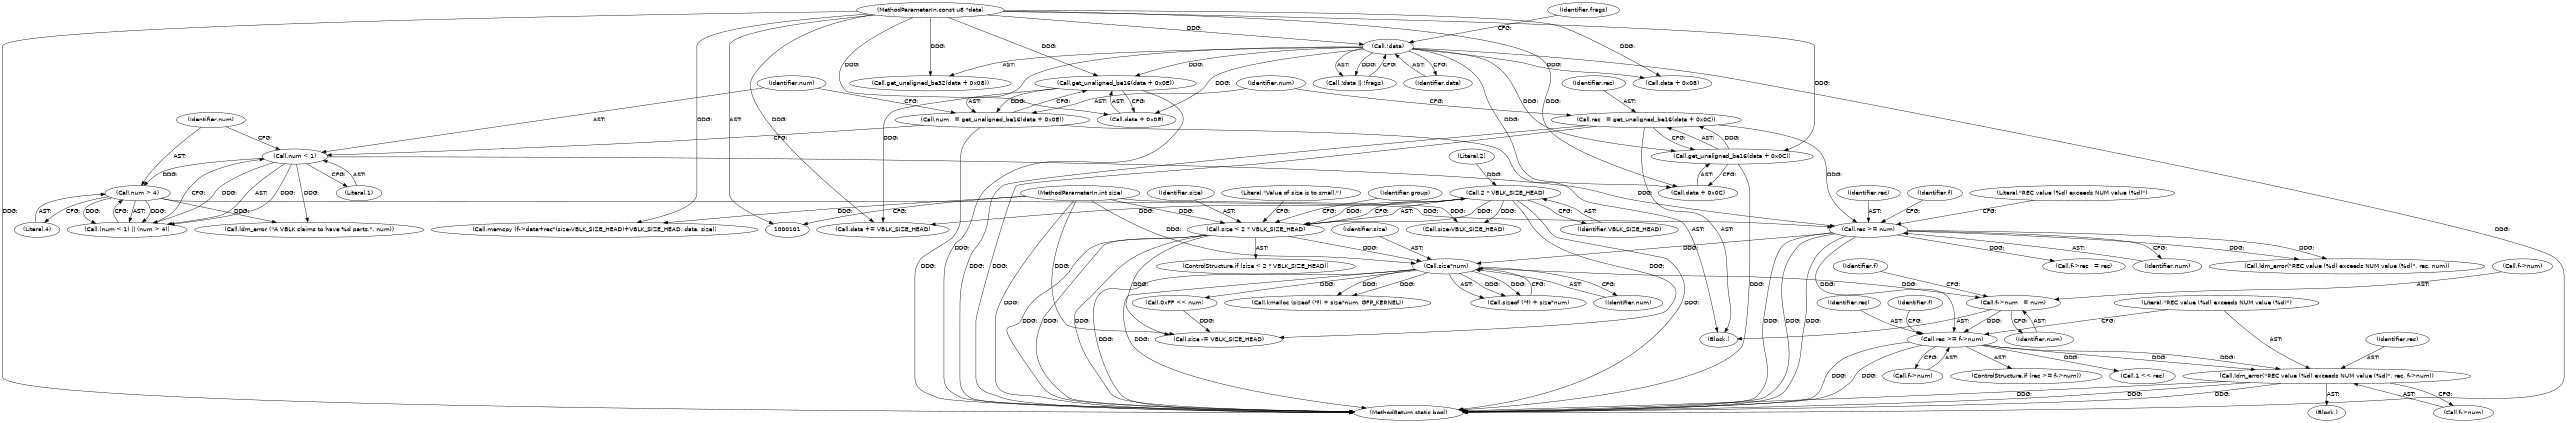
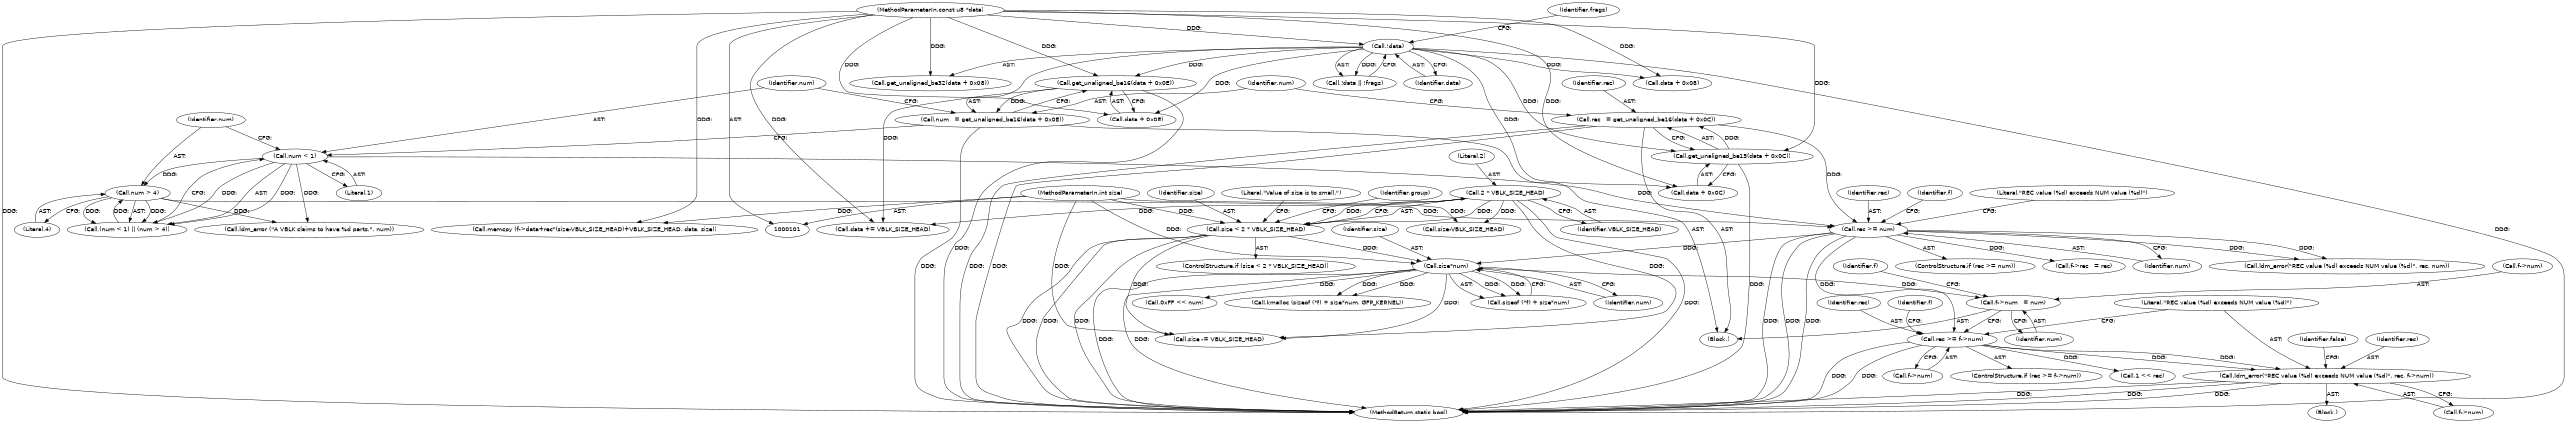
  digraph {
    fontname="DejaVu Sans"
    node [fontname="DejaVu Sans"]
    edge [fontname="DejaVu Sans"]
    n1 [label="(Call,ldm_error(\"REC value (%d) exceeds NUM value (%d)\", rec, f->num))"]
    n2 [label="(Block,)"]
    n3 [label="(MethodReturn,static bool)"]
    n4 [label="(Call,f->num)"]
    n5 [label="(Call,rec >= f->num)"]
    n6 [label="(Call,f->num)"]
    n7 [label="(ControlStructure,if (rec >= f->num))"]
    n8 [label="(Call,1 << rec)"]
    n9 [label="(Call,rec >= num)"]
    n10 [label="(Call,size*num)"]
+   n11 [label="(ControlStructure,if (rec >= num))"]
    n12 [label="(Call,f->rec   = rec)"]
    n13 [label="(Identifier,num)"]
    n14 [label="(Call,ldm_error(\"REC value (%d) exceeds NUM value (%d)\", rec, num))"]
    n15 [label="(Call,f->num   = num)"]
    n16 [label="(Call,size -= VBLK_SIZE_HEAD)"]
    n17 [label="(Identifier,num)"]
    n18 [label="(Call,kmalloc (sizeof (*f) + size*num, GFP_KERNEL))"]
    n19 [label="(Call,0xFF << num)"]
    n20 [label="(Call,sizeof (*f) + size*num)"]
    n21 [label="(Call,rec   = get_unaligned_be16(data + 0x0C))"]
-   n22 [label="(Call,get_unaligned_be16(data + 0x0C))"]
+   n22 [label="(Call,get_unaligned_be15(data + 0x0C))"]
    n23 [label="(Block,)"]
    n24 [label="(Call,data + 0x0C)"]
    n25 [label="(MethodParameterIn,const u8 *data)"]
    n26 [label="(Call,!data)"]
    n27 [label="(Call,get_unaligned_be16(data + 0x0E))"]
    n28 [label="(Call,get_unaligned_be32(data + 0x08))"]
    n29 [label="(Call,memcpy (f->data+rec*(size-VBLK_SIZE_HEAD)+VBLK_SIZE_HEAD, data, size))"]
    n30 [label="(Call,data += VBLK_SIZE_HEAD)"]
    n31 [label="(Call,data + 0x08)"]
    n32 [label="(Call,data + 0x0E)"]
    1000101
    n34 [label="(Identifier,data)"]
    n35 [label="(Call,!data || !frags)"]
    n36 [label="(Call,num   = get_unaligned_be16(data + 0x0E))"]
    n37 [label="(Call,num > 4)"]
    n38 [label="(Literal,4)"]
    n39 [label="(Call,(num < 1) || (num > 4))"]
    n40 [label="(Call,ldm_error (\"A VBLK claims to have %d parts.\", num))"]
    n41 [label="(Call,num < 1)"]
    n42 [label="(Literal,1)"]
    n43 [label="(Identifier,num)"]
    n44 [label="(Call,size < 2 * VBLK_SIZE_HEAD)"]
    n45 [label="(Call,2 * VBLK_SIZE_HEAD)"]
    n46 [label="(ControlStructure,if (size < 2 * VBLK_SIZE_HEAD))"]
    n47 [label="(Call,size-VBLK_SIZE_HEAD)"]
    n48 [label="(Identifier,VBLK_SIZE_HEAD)"]
    n49 [label="(MethodParameterIn,int size)"]
    n50 [label="(Literal,2)"]
+   n51 [label="(Identifier,false)"]
    n52 [label="(Call,f->num)"]
    n53 [label="(Identifier,rec)"]
    n54 [label="(Identifier,size)"]
    n55 [label="(Identifier,f)"]
    n56 [label="(Identifier,rec)"]
    n57 [label="(Literal,\"REC value (%d) exceeds NUM value (%d)\")"]
    n58 [label="(Identifier,frags)"]
    n59 [label="(Identifier,f)"]
    n60 [label="(Identifier,group)"]
    n61 [label="(Identifier,rec)"]
    n62 [label="(Identifier,f)"]
    n63 [label="(Identifier,num)"]
    n64 [label="(Identifier,size)"]
    n65 [label="(Identifier,rec)"]
    n66 [label="(Literal,\"REC value (%d) exceeds NUM value (%d)\")"]
    n67 [label="(Identifier,num)"]
    n68 [label="(Identifier,num)"]
    n69 [label="(Literal,\"Value of size is to small.\")"]
    n1 -> n2 [label="AST: "]
    n1 -> n3 [label="DDG: "]
    n1 -> n3 [label="DDG: "]
    n1 -> n3 [label="DDG: "]
    n1 -> n4 [label="CFG: "]
    n4 -> n1 [label="AST: "]
    n5 -> n1 [label="DDG: "]
    n5 -> n1 [label="DDG: "]
    n5 -> n3 [label="DDG: "]
    n5 -> n3 [label="DDG: "]
    n5 -> n6 [label="CFG: "]
    n5 -> n7 [label="AST: "]
    n5 -> n8 [label="DDG: "]
    n6 -> n5 [label="AST: "]
    n9 -> n3 [label="DDG: "]
    n9 -> n3 [label="DDG: "]
    n9 -> n3 [label="DDG: "]
    n9 -> n5 [label="DDG: "]
    n9 -> n10 [label="DDG: "]
+   n9 -> n11 [label="AST: "]
    n9 -> n12 [label="DDG: "]
    n9 -> n13 [label="CFG: "]
    n9 -> n14 [label="DDG: "]
    n9 -> n14 [label="DDG: "]
    n10 -> n3 [label="DDG: "]
    n10 -> n3 [label="DDG: "]
    n10 -> n15 [label="DDG: "]
-   n19 -> n16 [label="DDG: "]
+   n10 -> n16 [label="DDG: "]
    n10 -> n17 [label="CFG: "]
    n10 -> n18 [label="DDG: "]
    n10 -> n18 [label="DDG: "]
    n10 -> n19 [label="DDG: "]
    n10 -> n20 [label="AST: "]
    n10 -> n20 [label="DDG: "]
    n10 -> n20 [label="DDG: "]
    n13 -> n9 [label="AST: "]
-   n15 -> n5 [label="DDG: "]
+   n15 -> n5 [label="CFG: "]
    n15 -> n23 [label="AST: "]
    n15 -> n43 [label="CFG: "]
    n17 -> n10 [label="AST: "]
    n20 -> n10 [label="CFG: "]
    n21 -> n3 [label="DDG: "]
    n21 -> n3 [label="DDG: "]
    n21 -> n9 [label="DDG: "]
    n21 -> n22 [label="CFG: "]
    n21 -> n23 [label="AST: "]
    n22 -> n3 [label="DDG: "]
    n22 -> n21 [label="AST: "]
    n22 -> n21 [label="DDG: "]
    n22 -> n24 [label="CFG: "]
    n24 -> n22 [label="AST: "]
    n25 -> n3 [label="DDG: "]
    n25 -> n22 [label="DDG: "]
    n25 -> n24 [label="DDG: "]
    n25 -> n26 [label="DDG: "]
    n25 -> n27 [label="DDG: "]
    n25 -> n28 [label="DDG: "]
    n25 -> n29 [label="DDG: "]
    n25 -> n30 [label="DDG: "]
    n25 -> n31 [label="DDG: "]
    n25 -> n32 [label="DDG: "]
    n25 -> 1000101 [label="AST: "]
    n26 -> n3 [label="DDG: "]
    n26 -> n22 [label="DDG: "]
    n26 -> n24 [label="DDG: "]
    n26 -> n27 [label="DDG: "]
    n26 -> n28 [label="AST: "]
    n26 -> n30 [label="DDG: "]
    n26 -> n31 [label="DDG: "]
    n26 -> n32 [label="DDG: "]
    n26 -> n34 [label="CFG: "]
    n26 -> n35 [label="AST: "]
    n26 -> n35 [label="DDG: "]
    n27 -> n3 [label="DDG: "]
    n27 -> n32 [label="CFG: "]
    n27 -> n36 [label="AST: "]
    n27 -> n36 [label="DDG: "]
    n32 -> n27 [label="AST: "]
    n34 -> n26 [label="AST: "]
    n35 -> n26 [label="CFG: "]
    n36 -> n3 [label="DDG: "]
    n36 -> n23 [label="AST: "]
    n36 -> n27 [label="CFG: "]
    n36 -> n41 [label="CFG: "]
    n37 -> n9 [label="DDG: "]
    n37 -> n38 [label="CFG: "]
    n37 -> n39 [label="AST: "]
    n37 -> n39 [label="DDG: "]
    n37 -> n39 [label="DDG: "]
    n37 -> n40 [label="DDG: "]
    n38 -> n37 [label="AST: "]
-   n39 -> n37 [label="CFG: "]
+   n39 -> n37 [label="DDG: "]
    n39 -> n41 [label="CFG: "]
    n41 -> n9 [label="DDG: "]
    n41 -> n37 [label="DDG: "]
    n41 -> n39 [label="AST: "]
    n41 -> n39 [label="DDG: "]
    n41 -> n39 [label="DDG: "]
    n41 -> n40 [label="DDG: "]
    n41 -> n42 [label="CFG: "]
    n42 -> n41 [label="AST: "]
    n43 -> n15 [label="AST: "]
    n44 -> n3 [label="DDG: "]
    n44 -> n3 [label="DDG: "]
    n44 -> n3 [label="DDG: "]
    n44 -> n10 [label="DDG: "]
    n44 -> n16 [label="DDG: "]
    n44 -> n45 [label="CFG: "]
    n44 -> n46 [label="AST: "]
    n45 -> n3 [label="DDG: "]
    n45 -> n16 [label="DDG: "]
    n45 -> n30 [label="DDG: "]
    n45 -> n44 [label="AST: "]
    n45 -> n44 [label="DDG: "]
    n45 -> n44 [label="DDG: "]
    n45 -> n47 [label="DDG: "]
    n45 -> n48 [label="CFG: "]
    n48 -> n45 [label="AST: "]
-   n49 -> n3 [label="DDG: "]
    n49 -> n10 [label="DDG: "]
    n49 -> n16 [label="DDG: "]
    n49 -> n29 [label="DDG: "]
-   n49 -> 1000101 [label="CFG: "]
+   n49 -> 1000101 [label="AST: "]
    n49 -> n44 [label="DDG: "]
    n49 -> n47 [label="DDG: "]
-   n50 -> n45 [label="DDG: "]
+   n50 -> n45 [label="AST: "]
+   n51 -> n1 [label="CFG: "]
    n52 -> n15 [label="AST: "]
    n53 -> n1 [label="AST: "]
    n54 -> n10 [label="AST: "]
    n55 -> n5 [label="CFG: "]
    n56 -> n9 [label="AST: "]
    n57 -> n1 [label="AST: "]
    n57 -> n5 [label="CFG: "]
    n58 -> n26 [label="CFG: "]
    n59 -> n9 [label="CFG: "]
    n60 -> n44 [label="CFG: "]
    n61 -> n21 [label="AST: "]
    n62 -> n15 [label="CFG: "]
    n63 -> n36 [label="CFG: "]
    n63 -> n41 [label="AST: "]
    n64 -> n44 [label="AST: "]
    n65 -> n5 [label="AST: "]
    n66 -> n9 [label="CFG: "]
    n67 -> n21 [label="CFG: "]
    n67 -> n36 [label="AST: "]
    n68 -> n37 [label="AST: "]
    n68 -> n41 [label="CFG: "]
    n69 -> n44 [label="CFG: "]
  }
